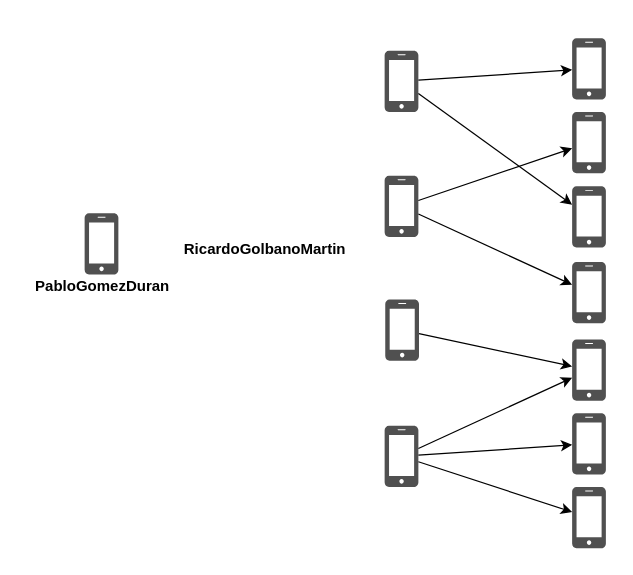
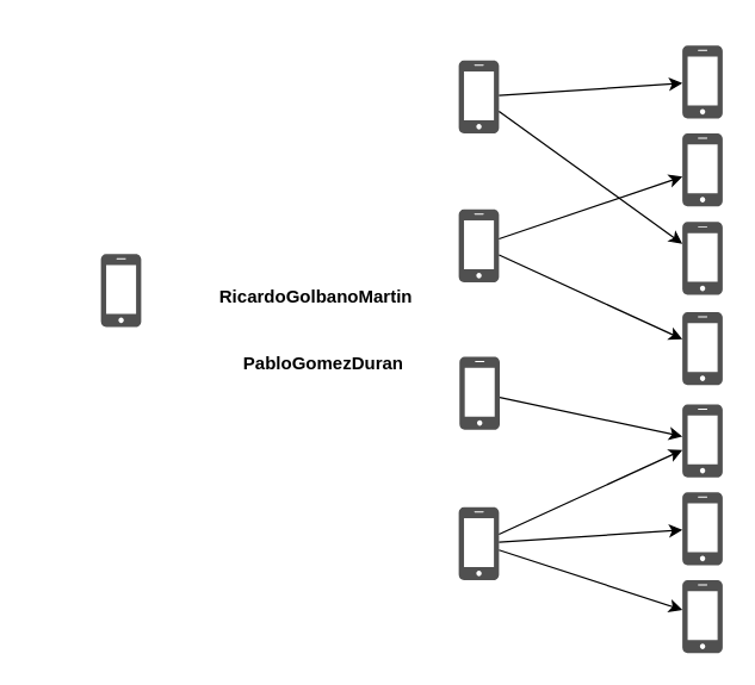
  <mxCell id="0" />
  <mxCell id="1" parent="0" />
  <mxCell id="2" value="" style="pointerEvents=1;shadow=0;dashed=0;html=1;strokeColor=none;fillColor=#505050;labelPosition=center;verticalLabelPosition=bottom;verticalAlign=top;outlineConnect=0;align=center;shape=mxgraph.office.devices.cell_phone_iphone_proportional;" vertex="1" parent="1"><mxGeometry x="67" y="170" width="27" height="49" as="geometry" /></mxCell>
  <mxCell id="3" value="" style="shape=image;html=1;verticalAlign=top;verticalLabelPosition=bottom;labelBackgroundColor=#ffffff;imageAspect=0;aspect=fixed;image=https://cdn4.iconfinder.com/data/icons/free-ui/64/v-26-128.png" vertex="1" parent="1"><mxGeometry x="311" y="320" width="20" height="20" as="geometry" /></mxCell>
  <mxCell id="4" value="" style="shape=image;html=1;verticalAlign=top;verticalLabelPosition=bottom;labelBackgroundColor=#ffffff;imageAspect=0;aspect=fixed;image=https://cdn4.iconfinder.com/data/icons/free-ui/64/v-26-128.png" vertex="1" parent="1"><mxGeometry x="310.5" y="119" width="20" height="20" as="geometry" /></mxCell>
  <mxCell id="5" value="" style="shape=image;html=1;verticalAlign=top;verticalLabelPosition=bottom;labelBackgroundColor=#ffffff;imageAspect=0;aspect=fixed;image=https://cdn4.iconfinder.com/data/icons/free-ui/64/v-26-128.png" vertex="1" parent="1"><mxGeometry x="311" y="20" width="20" height="20" as="geometry" /></mxCell>
  <mxCell id="6" value="" style="shape=image;html=1;verticalAlign=top;verticalLabelPosition=bottom;labelBackgroundColor=#ffffff;imageAspect=0;aspect=fixed;image=https://cdn4.iconfinder.com/data/icons/free-ui/64/v-26-128.png" vertex="1" parent="1"><mxGeometry x="310.5" y="219" width="20" height="20" as="geometry" /></mxCell>
- <mxCell id="7" value="PabloGomezDuran" style="text;html=1;align=center;verticalAlign=middle;resizable=0;points=[];autosize=1;fontStyle=1" vertex="1" parent="1"><mxGeometry x="20.5" y="219" width="120" height="20" as="geometry" /></mxCell>
+ <mxCell id="7" value="PabloGomezDuran" style="text;html=1;align=center;verticalAlign=middle;resizable=0;points=[];autosize=1;fontStyle=1" vertex="1" parent="1"><mxGeometry x="155.5" y="234" width="120" height="20" as="geometry" /></mxCell>
  <mxCell id="8" value="" style="pointerEvents=1;shadow=0;dashed=0;html=1;strokeColor=none;fillColor=#505050;labelPosition=center;verticalLabelPosition=bottom;verticalAlign=top;outlineConnect=0;align=center;shape=mxgraph.office.devices.cell_phone_iphone_proportional;" vertex="1" parent="1"><mxGeometry x="307" y="340" width="27" height="49" as="geometry" /></mxCell>
  <mxCell id="9" value="" style="pointerEvents=1;shadow=0;dashed=0;html=1;strokeColor=none;fillColor=#505050;labelPosition=center;verticalLabelPosition=bottom;verticalAlign=top;outlineConnect=0;align=center;shape=mxgraph.office.devices.cell_phone_iphone_proportional;" vertex="1" parent="1"><mxGeometry x="307.5" y="239" width="27" height="49" as="geometry" /></mxCell>
  <mxCell id="10" value="" style="pointerEvents=1;shadow=0;dashed=0;html=1;strokeColor=none;fillColor=#505050;labelPosition=center;verticalLabelPosition=bottom;verticalAlign=top;outlineConnect=0;align=center;shape=mxgraph.office.devices.cell_phone_iphone_proportional;" vertex="1" parent="1"><mxGeometry x="307" y="140" width="27" height="49" as="geometry" /></mxCell>
  <mxCell id="11" value="" style="pointerEvents=1;shadow=0;dashed=0;html=1;strokeColor=none;fillColor=#505050;labelPosition=center;verticalLabelPosition=bottom;verticalAlign=top;outlineConnect=0;align=center;shape=mxgraph.office.devices.cell_phone_iphone_proportional;" vertex="1" parent="1"><mxGeometry x="307" y="40" width="27" height="49" as="geometry" /></mxCell>
  <mxCell id="12" value="RicardoGolbanoMartin" style="text;html=1;align=center;verticalAlign=middle;resizable=0;points=[];autosize=1;fontStyle=1" vertex="1" parent="1"><mxGeometry x="140.5" y="189" width="140" height="20" as="geometry" /></mxCell>
  <mxCell id="13" value="" style="pointerEvents=1;shadow=0;dashed=0;html=1;strokeColor=none;fillColor=#505050;labelPosition=center;verticalLabelPosition=bottom;verticalAlign=top;outlineConnect=0;align=center;shape=mxgraph.office.devices.cell_phone_iphone_proportional;" vertex="1" parent="1"><mxGeometry x="457" y="209" width="27" height="49" as="geometry" /></mxCell>
  <mxCell id="14" value="" style="pointerEvents=1;shadow=0;dashed=0;html=1;strokeColor=none;fillColor=#505050;labelPosition=center;verticalLabelPosition=bottom;verticalAlign=top;outlineConnect=0;align=center;shape=mxgraph.office.devices.cell_phone_iphone_proportional;" vertex="1" parent="1"><mxGeometry x="457" y="89" width="27" height="49" as="geometry" /></mxCell>
  <mxCell id="15" value="" style="pointerEvents=1;shadow=0;dashed=0;html=1;strokeColor=none;fillColor=#505050;labelPosition=center;verticalLabelPosition=bottom;verticalAlign=top;outlineConnect=0;align=center;shape=mxgraph.office.devices.cell_phone_iphone_proportional;" vertex="1" parent="1"><mxGeometry x="457" y="30" width="27" height="49" as="geometry" /></mxCell>
  <mxCell id="16" value="" style="pointerEvents=1;shadow=0;dashed=0;html=1;strokeColor=none;fillColor=#505050;labelPosition=center;verticalLabelPosition=bottom;verticalAlign=top;outlineConnect=0;align=center;shape=mxgraph.office.devices.cell_phone_iphone_proportional;" vertex="1" parent="1"><mxGeometry x="457" y="271" width="27" height="49" as="geometry" /></mxCell>
  <mxCell id="17" value="" style="pointerEvents=1;shadow=0;dashed=0;html=1;strokeColor=none;fillColor=#505050;labelPosition=center;verticalLabelPosition=bottom;verticalAlign=top;outlineConnect=0;align=center;shape=mxgraph.office.devices.cell_phone_iphone_proportional;" vertex="1" parent="1"><mxGeometry x="457" y="330" width="27" height="49" as="geometry" /></mxCell>
  <mxCell id="18" value="" style="pointerEvents=1;shadow=0;dashed=0;html=1;strokeColor=none;fillColor=#505050;labelPosition=center;verticalLabelPosition=bottom;verticalAlign=top;outlineConnect=0;align=center;shape=mxgraph.office.devices.cell_phone_iphone_proportional;" vertex="1" parent="1"><mxGeometry x="457" y="148.5" width="27" height="49" as="geometry" /></mxCell>
  <mxCell id="19" value="" style="pointerEvents=1;shadow=0;dashed=0;html=1;strokeColor=none;fillColor=#505050;labelPosition=center;verticalLabelPosition=bottom;verticalAlign=top;outlineConnect=0;align=center;shape=mxgraph.office.devices.cell_phone_iphone_proportional;" vertex="1" parent="1"><mxGeometry x="457" y="389" width="27" height="49" as="geometry" /></mxCell>
  <mxCell id="20" value="" style="endArrow=classic;html=1;" edge="1" parent="1" source="8" target="16"><mxGeometry width="50" height="50" relative="1" as="geometry"><mxPoint x="377" y="380" as="sourcePoint" /><mxPoint x="427" y="330" as="targetPoint" /></mxGeometry></mxCell>
  <mxCell id="21" value="" style="endArrow=classic;html=1;" edge="1" parent="1" source="8" target="17"><mxGeometry width="50" height="50" relative="1" as="geometry"><mxPoint x="344" y="368.29" as="sourcePoint" /><mxPoint x="467" y="311.71" as="targetPoint" /></mxGeometry></mxCell>
  <mxCell id="22" value="" style="endArrow=classic;html=1;" edge="1" parent="1" source="8" target="19"><mxGeometry width="50" height="50" relative="1" as="geometry"><mxPoint x="344" y="373.6" as="sourcePoint" /><mxPoint x="467" y="365.4" as="targetPoint" /></mxGeometry></mxCell>
  <mxCell id="23" value="" style="endArrow=classic;html=1;" edge="1" parent="1" source="9" target="16"><mxGeometry width="50" height="50" relative="1" as="geometry"><mxPoint x="344" y="368.29" as="sourcePoint" /><mxPoint x="467" y="311.71" as="targetPoint" /></mxGeometry></mxCell>
  <mxCell id="24" value="" style="endArrow=classic;html=1;" edge="1" parent="1" source="10" target="13"><mxGeometry width="50" height="50" relative="1" as="geometry"><mxPoint x="369" y="172.5" as="sourcePoint" /><mxPoint x="491.5" y="196.22" as="targetPoint" /></mxGeometry></mxCell>
  <mxCell id="25" value="" style="endArrow=classic;html=1;" edge="1" parent="1" source="10" target="14"><mxGeometry width="50" height="50" relative="1" as="geometry"><mxPoint x="369" y="172.5" as="sourcePoint" /><mxPoint x="467" y="235.387" as="targetPoint" /></mxGeometry></mxCell>
  <mxCell id="26" value="" style="endArrow=classic;html=1;" edge="1" parent="1" source="11" target="18"><mxGeometry width="50" height="50" relative="1" as="geometry"><mxPoint x="369" y="110" as="sourcePoint" /><mxPoint x="467" y="131.347" as="targetPoint" /></mxGeometry></mxCell>
  <mxCell id="27" value="" style="endArrow=classic;html=1;" edge="1" parent="1" source="11" target="15"><mxGeometry width="50" height="50" relative="1" as="geometry"><mxPoint x="369" y="72.5" as="sourcePoint" /><mxPoint x="467" y="169.633" as="targetPoint" /></mxGeometry></mxCell>
  <mxCell id="28" value="" style="shape=image;verticalLabelPosition=bottom;labelBackgroundColor=#ffffff;verticalAlign=top;aspect=fixed;imageAspect=0;image=https://cdn.discordapp.com/attachments/695740260474421300/696089769620275250/add-friend.png;" vertex="1" parent="1"><mxGeometry x="461.25" y="163.75" width="18.5" height="18.5" as="geometry" /></mxCell>
  <mxCell id="29" value="" style="shape=image;verticalLabelPosition=bottom;labelBackgroundColor=#ffffff;verticalAlign=top;aspect=fixed;imageAspect=0;image=https://cdn.discordapp.com/attachments/695740260474421300/696089769620275250/add-friend.png;" vertex="1" parent="1"><mxGeometry x="461.25" y="286.25" width="18.5" height="18.5" as="geometry" /></mxCell>
  <mxCell id="30" value="" style="shape=image;verticalLabelPosition=bottom;labelBackgroundColor=#ffffff;verticalAlign=top;aspect=fixed;imageAspect=0;image=https://cdn.discordapp.com/attachments/695740260474421300/696089769620275250/add-friend.png;" vertex="1" parent="1"><mxGeometry x="461.25" y="404.25" width="18.5" height="18.5" as="geometry" /></mxCell>
  <mxCell id="31" value="" style="shape=image;verticalLabelPosition=bottom;labelBackgroundColor=#ffffff;verticalAlign=top;aspect=fixed;imageAspect=0;image=https://cdn.discordapp.com/attachments/695740260474421300/696089769620275250/add-friend.png;" vertex="1" parent="1"><mxGeometry x="311.25" y="55.25" width="18.5" height="18.5" as="geometry" /></mxCell>
  <mxCell id="32" value="" style="shape=image;verticalLabelPosition=bottom;labelBackgroundColor=#ffffff;verticalAlign=top;aspect=fixed;imageAspect=0;image=https://cdn.discordapp.com/attachments/695740260474421300/696089769620275250/add-friend.png;" vertex="1" parent="1"><mxGeometry x="311.75" y="155.25" width="18.5" height="18.5" as="geometry" /></mxCell>
